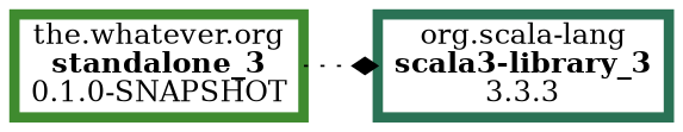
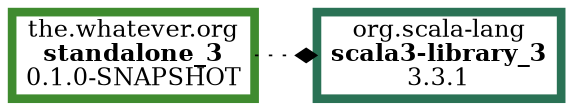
  digraph {
    rankdir=LR
    splines=polyline
    node [penwidth=5 shape=box]
-   n1 [color="#2A7255" label=<org.scala-lang<BR/><B>scala3-library_3</B><BR/>3.3.3>]
+   n1 [color="#2A7255" label=<org.scala-lang<BR/><B>scala3-library_3</B><BR/>3.3.1>]
    n2 [color="#3F8B2F" label=<the.whatever.org<BR/><B>standalone_3</B><BR/>0.1.0-SNAPSHOT>]
    n2 -> n1 [arrowtail=none style=dotted arrowhead=diamond]
  }
